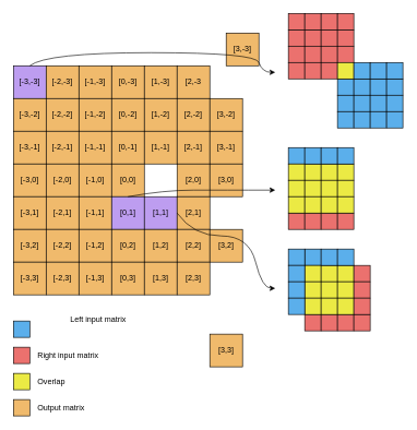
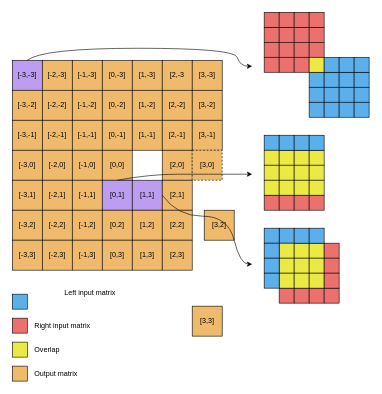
  <mxCell id="0" />
  <mxCell id="1" parent="0" />
  <mxCell id="2" value="[-3,-3]" style="rounded=0;whiteSpace=wrap;html=1;fillColor=#BD9DF0;" parent="1" vertex="1"><mxGeometry x="20" y="100" width="50" height="50" as="geometry" /></mxCell>
  <mxCell id="3" value="[-2,-3]" style="rounded=0;whiteSpace=wrap;html=1;fillColor=#F0BA6C;" parent="1" vertex="1"><mxGeometry x="70" y="100" width="50" height="50" as="geometry" /></mxCell>
  <mxCell id="4" value="[-1,-3]" style="rounded=0;whiteSpace=wrap;html=1;fillColor=#F0BA6C;" parent="1" vertex="1"><mxGeometry x="120" y="100" width="50" height="50" as="geometry" /></mxCell>
  <mxCell id="5" value="[0,-3]" style="rounded=0;whiteSpace=wrap;html=1;fillColor=#F0BA6C;" parent="1" vertex="1"><mxGeometry x="170" y="100" width="50" height="50" as="geometry" /></mxCell>
  <mxCell id="6" value="[1,-3]" style="rounded=0;whiteSpace=wrap;html=1;fillColor=#F0BA6C;" parent="1" vertex="1"><mxGeometry x="220" y="100" width="50" height="50" as="geometry" /></mxCell>
  <mxCell id="7" value="[2,-3" style="rounded=0;whiteSpace=wrap;html=1;fillColor=#F0BA6C;" parent="1" vertex="1"><mxGeometry x="270" y="100" width="50" height="50" as="geometry" /></mxCell>
- <mxCell id="8" value="[3,-3]" style="rounded=0;whiteSpace=wrap;html=1;fillColor=#F0BA6C;" parent="1" vertex="1"><mxGeometry x="345" y="50" width="50" height="50" as="geometry" /></mxCell>
+ <mxCell id="8" value="[3,-3]" style="rounded=0;whiteSpace=wrap;html=1;fillColor=#F0BA6C;" parent="1" vertex="1"><mxGeometry x="320" y="100" width="50" height="50" as="geometry" /></mxCell>
  <mxCell id="9" value="[-3,-2]" style="rounded=0;whiteSpace=wrap;html=1;fillColor=#F0BA6C;" parent="1" vertex="1"><mxGeometry x="20" y="150" width="50" height="50" as="geometry" /></mxCell>
  <mxCell id="10" value="[-2,-2]" style="rounded=0;whiteSpace=wrap;html=1;fillColor=#F0BA6C;" parent="1" vertex="1"><mxGeometry x="70" y="150" width="50" height="50" as="geometry" /></mxCell>
  <mxCell id="11" value="[-1,-2]" style="rounded=0;whiteSpace=wrap;html=1;fillColor=#F0BA6C;" parent="1" vertex="1"><mxGeometry x="120" y="150" width="50" height="50" as="geometry" /></mxCell>
  <mxCell id="12" value="[0,-2]" style="rounded=0;whiteSpace=wrap;html=1;fillColor=#F0BA6C;" parent="1" vertex="1"><mxGeometry x="170" y="150" width="50" height="50" as="geometry" /></mxCell>
  <mxCell id="13" value="[1,-2]" style="rounded=0;whiteSpace=wrap;html=1;fillColor=#F0BA6C;" parent="1" vertex="1"><mxGeometry x="220" y="150" width="50" height="50" as="geometry" /></mxCell>
  <mxCell id="14" value="[2,-2]" style="rounded=0;whiteSpace=wrap;html=1;fillColor=#F0BA6C;" parent="1" vertex="1"><mxGeometry x="270" y="150" width="50" height="50" as="geometry" /></mxCell>
  <mxCell id="15" value="[3,-2]" style="rounded=0;whiteSpace=wrap;html=1;fillColor=#F0BA6C;" parent="1" vertex="1"><mxGeometry x="320" y="150" width="50" height="50" as="geometry" /></mxCell>
  <mxCell id="16" value="[-3,-1]" style="rounded=0;whiteSpace=wrap;html=1;fillColor=#F0BA6C;" parent="1" vertex="1"><mxGeometry x="20" y="200" width="50" height="50" as="geometry" /></mxCell>
  <mxCell id="17" value="[-2,-1]" style="rounded=0;whiteSpace=wrap;html=1;fillColor=#F0BA6C;" parent="1" vertex="1"><mxGeometry x="70" y="200" width="50" height="50" as="geometry" /></mxCell>
  <mxCell id="18" value="[-1,-1]" style="rounded=0;whiteSpace=wrap;html=1;fillColor=#F0BA6C;" parent="1" vertex="1"><mxGeometry x="120" y="200" width="50" height="50" as="geometry" /></mxCell>
  <mxCell id="19" value="[0,-1]" style="rounded=0;whiteSpace=wrap;html=1;fillColor=#F0BA6C;" parent="1" vertex="1"><mxGeometry x="170" y="200" width="50" height="50" as="geometry" /></mxCell>
  <mxCell id="20" value="[1,-1]" style="rounded=0;whiteSpace=wrap;html=1;fillColor=#F0BA6C;" parent="1" vertex="1"><mxGeometry x="220" y="200" width="50" height="50" as="geometry" /></mxCell>
  <mxCell id="21" value="[2,-1]" style="rounded=0;whiteSpace=wrap;html=1;fillColor=#F0BA6C;" parent="1" vertex="1"><mxGeometry x="270" y="200" width="50" height="50" as="geometry" /></mxCell>
  <mxCell id="22" value="[3,-1]" style="rounded=0;whiteSpace=wrap;html=1;fillColor=#F0BA6C;" parent="1" vertex="1"><mxGeometry x="320" y="200" width="50" height="50" as="geometry" /></mxCell>
  <mxCell id="23" value="[-3,0]" style="rounded=0;whiteSpace=wrap;html=1;fillColor=#F0BA6C;" parent="1" vertex="1"><mxGeometry x="20" y="250" width="50" height="50" as="geometry" /></mxCell>
  <mxCell id="24" value="[-2,0]" style="rounded=0;whiteSpace=wrap;html=1;fillColor=#F0BA6C;" parent="1" vertex="1"><mxGeometry x="70" y="250" width="50" height="50" as="geometry" /></mxCell>
  <mxCell id="25" value="[-1,0]" style="rounded=0;whiteSpace=wrap;html=1;fillColor=#F0BA6C;" parent="1" vertex="1"><mxGeometry x="120" y="250" width="50" height="50" as="geometry" /></mxCell>
  <mxCell id="26" value="[0,0]" style="rounded=0;whiteSpace=wrap;html=1;fillColor=#F0BA6C;" parent="1" vertex="1"><mxGeometry x="170" y="250" width="50" height="50" as="geometry" /></mxCell>
  <mxCell id="27" value="[2,0]" style="rounded=0;whiteSpace=wrap;html=1;fillColor=#F0BA6C;" parent="1" vertex="1"><mxGeometry x="270" y="250" width="50" height="50" as="geometry" /></mxCell>
- <mxCell id="28" value="[3,0]" style="rounded=0;whiteSpace=wrap;html=1;fillColor=#F0BA6C;" parent="1" vertex="1"><mxGeometry x="320" y="250" width="50" height="50" as="geometry" /></mxCell>
+ <mxCell id="28" value="[3,0]" style="rounded=0;whiteSpace=wrap;html=1;fillColor=#F0BA6C;dashed=1;" parent="1" vertex="1"><mxGeometry x="320" y="250" width="50" height="50" as="geometry" /></mxCell>
  <mxCell id="29" value="[-3,1]" style="rounded=0;whiteSpace=wrap;html=1;fillColor=#F0BA6C;" parent="1" vertex="1"><mxGeometry x="20" y="300" width="50" height="50" as="geometry" /></mxCell>
  <mxCell id="30" value="[-2,1]" style="rounded=0;whiteSpace=wrap;html=1;fillColor=#F0BA6C;" parent="1" vertex="1"><mxGeometry x="70" y="300" width="50" height="50" as="geometry" /></mxCell>
  <mxCell id="31" value="[-1,1]" style="rounded=0;whiteSpace=wrap;html=1;fillColor=#F0BA6C;" parent="1" vertex="1"><mxGeometry x="120" y="300" width="50" height="50" as="geometry" /></mxCell>
  <mxCell id="32" value="[0,1]" style="rounded=0;whiteSpace=wrap;html=1;fillColor=#BD9DF0;" parent="1" vertex="1"><mxGeometry x="170" y="300" width="50" height="50" as="geometry" /></mxCell>
  <mxCell id="33" value="[1,1]" style="rounded=0;whiteSpace=wrap;html=1;fillColor=#BD9DF0;" parent="1" vertex="1"><mxGeometry x="220" y="300" width="50" height="50" as="geometry" /></mxCell>
  <mxCell id="34" value="[2,1]" style="rounded=0;whiteSpace=wrap;html=1;fillColor=#F0BA6C;" parent="1" vertex="1"><mxGeometry x="270" y="300" width="50" height="50" as="geometry" /></mxCell>
  <mxCell id="35" value="[-3,2]" style="rounded=0;whiteSpace=wrap;html=1;fillColor=#F0BA6C;" parent="1" vertex="1"><mxGeometry x="20" y="350" width="50" height="50" as="geometry" /></mxCell>
  <mxCell id="36" value="[-2,2]" style="rounded=0;whiteSpace=wrap;html=1;fillColor=#F0BA6C;" parent="1" vertex="1"><mxGeometry x="70" y="350" width="50" height="50" as="geometry" /></mxCell>
  <mxCell id="37" value="[-1,2]" style="rounded=0;whiteSpace=wrap;html=1;fillColor=#F0BA6C;" parent="1" vertex="1"><mxGeometry x="120" y="350" width="50" height="50" as="geometry" /></mxCell>
  <mxCell id="38" value="[0,2]" style="rounded=0;whiteSpace=wrap;html=1;fillColor=#F0BA6C;" parent="1" vertex="1"><mxGeometry x="170" y="350" width="50" height="50" as="geometry" /></mxCell>
  <mxCell id="39" value="[1,2]" style="rounded=0;whiteSpace=wrap;html=1;fillColor=#F0BA6C;" parent="1" vertex="1"><mxGeometry x="220" y="350" width="50" height="50" as="geometry" /></mxCell>
  <mxCell id="40" value="[2,2]" style="rounded=0;whiteSpace=wrap;html=1;fillColor=#F0BA6C;" parent="1" vertex="1"><mxGeometry x="270" y="350" width="50" height="50" as="geometry" /></mxCell>
- <mxCell id="41" value="[3,2]" style="rounded=0;whiteSpace=wrap;html=1;fillColor=#F0BA6C;" parent="1" vertex="1"><mxGeometry x="320" y="350" width="50" height="50" as="geometry" /></mxCell>
+ <mxCell id="41" value="[3,2]" style="rounded=0;whiteSpace=wrap;html=1;fillColor=#F0BA6C;" parent="1" vertex="1"><mxGeometry x="340" y="350" width="50" height="50" as="geometry" /></mxCell>
  <mxCell id="42" value="[-3,3]" style="rounded=0;whiteSpace=wrap;html=1;fillColor=#F0BA6C;" parent="1" vertex="1"><mxGeometry x="20" y="400" width="50" height="50" as="geometry" /></mxCell>
  <mxCell id="43" value="[-2,3]" style="rounded=0;whiteSpace=wrap;html=1;fillColor=#F0BA6C;" parent="1" vertex="1"><mxGeometry x="70" y="400" width="50" height="50" as="geometry" /></mxCell>
  <mxCell id="44" value="[-1,3]" style="rounded=0;whiteSpace=wrap;html=1;fillColor=#F0BA6C;" parent="1" vertex="1"><mxGeometry x="120" y="400" width="50" height="50" as="geometry" /></mxCell>
  <mxCell id="45" value="[0,3]" style="rounded=0;whiteSpace=wrap;html=1;fillColor=#F0BA6C;" parent="1" vertex="1"><mxGeometry x="170" y="400" width="50" height="50" as="geometry" /></mxCell>
  <mxCell id="46" value="[1,3]" style="rounded=0;whiteSpace=wrap;html=1;fillColor=#F0BA6C;" parent="1" vertex="1"><mxGeometry x="220" y="400" width="50" height="50" as="geometry" /></mxCell>
  <mxCell id="47" value="[2,3]" style="rounded=0;whiteSpace=wrap;html=1;fillColor=#F0BA6C;" parent="1" vertex="1"><mxGeometry x="270" y="400" width="50" height="50" as="geometry" /></mxCell>
  <mxCell id="48" value="[3,3]" style="rounded=0;whiteSpace=wrap;html=1;fillColor=#F0BA6C;" parent="1" vertex="1"><mxGeometry x="320" y="510" width="50" height="50" as="geometry" /></mxCell>
  <mxCell id="49" value="" style="curved=1;endArrow=classic;html=1;rounded=0;exitX=0.5;exitY=0;exitDx=0;exitDy=0;" parent="1" source="2" edge="1"><mxGeometry width="50" height="50" relative="1" as="geometry"><mxPoint x="520" y="300" as="sourcePoint" /><mxPoint x="420" y="110" as="targetPoint" /><Array as="points"><mxPoint x="70" y="80" /><mxPoint x="390" y="80" /><mxPoint x="400" y="110" /></Array></mxGeometry></mxCell>
  <mxCell id="50" value="" style="curved=1;endArrow=classic;html=1;rounded=0;exitX=0.5;exitY=1;exitDx=0;exitDy=0;" parent="1" source="26" edge="1"><mxGeometry width="50" height="50" relative="1" as="geometry"><mxPoint x="520" y="190" as="sourcePoint" /><mxPoint x="420" y="290" as="targetPoint" /><Array as="points"><mxPoint x="250" y="290" /><mxPoint x="340" y="290" /></Array></mxGeometry></mxCell>
  <mxCell id="51" value="" style="curved=1;endArrow=classic;html=1;rounded=0;exitX=0;exitY=0.5;exitDx=0;exitDy=0;" parent="1" source="34" edge="1"><mxGeometry width="50" height="50" relative="1" as="geometry"><mxPoint x="205" y="310" as="sourcePoint" /><mxPoint x="420" y="440" as="targetPoint" /><Array as="points"><mxPoint x="295" y="360" /><mxPoint x="380" y="360" /><mxPoint x="400" y="440" /></Array></mxGeometry></mxCell>
  <mxCell id="52" value="" style="group" parent="1" vertex="1" connectable="0"><mxGeometry x="440" y="225" width="100" height="125" as="geometry" /></mxCell>
  <mxCell id="53" value="" style="rounded=0;whiteSpace=wrap;html=1;fillColor=#5BAFEB;aspect=fixed;" parent="52" vertex="1"><mxGeometry width="25" height="25" as="geometry" /></mxCell>
  <mxCell id="54" value="" style="rounded=0;whiteSpace=wrap;html=1;fillColor=#EBEA44;aspect=fixed;" parent="52" vertex="1"><mxGeometry y="25" width="25" height="25" as="geometry" /></mxCell>
  <mxCell id="55" value="" style="rounded=0;whiteSpace=wrap;html=1;fillColor=#EBEA44;aspect=fixed;" parent="52" vertex="1"><mxGeometry x="25" y="25" width="25" height="25" as="geometry" /></mxCell>
  <mxCell id="56" value="" style="rounded=0;whiteSpace=wrap;html=1;fillColor=#EBEA44;aspect=fixed;" parent="52" vertex="1"><mxGeometry x="50" y="25" width="25" height="25" as="geometry" /></mxCell>
  <mxCell id="57" value="" style="rounded=0;whiteSpace=wrap;html=1;fillColor=#EBEA44;aspect=fixed;" parent="52" vertex="1"><mxGeometry x="75" y="25" width="25" height="25" as="geometry" /></mxCell>
  <mxCell id="58" value="" style="rounded=0;whiteSpace=wrap;html=1;fillColor=#5BAFEB;aspect=fixed;" parent="52" vertex="1"><mxGeometry x="25" width="25" height="25" as="geometry" /></mxCell>
  <mxCell id="59" value="" style="rounded=0;whiteSpace=wrap;html=1;fillColor=#5BAFEB;aspect=fixed;" parent="52" vertex="1"><mxGeometry x="50" width="25" height="25" as="geometry" /></mxCell>
  <mxCell id="60" value="" style="rounded=0;whiteSpace=wrap;html=1;fillColor=#5BAFEB;aspect=fixed;" parent="52" vertex="1"><mxGeometry x="75" width="25" height="25" as="geometry" /></mxCell>
  <mxCell id="61" value="" style="rounded=0;whiteSpace=wrap;html=1;fillColor=#EB716E;aspect=fixed;" parent="52" vertex="1"><mxGeometry y="100" width="25" height="25" as="geometry" /></mxCell>
  <mxCell id="62" value="" style="rounded=0;whiteSpace=wrap;html=1;fillColor=#EB716E;aspect=fixed;" parent="52" vertex="1"><mxGeometry x="25" y="100" width="25" height="25" as="geometry" /></mxCell>
  <mxCell id="63" value="" style="rounded=0;whiteSpace=wrap;html=1;fillColor=#EB716E;aspect=fixed;" parent="52" vertex="1"><mxGeometry x="50" y="100" width="25" height="25" as="geometry" /></mxCell>
  <mxCell id="64" value="" style="rounded=0;whiteSpace=wrap;html=1;fillColor=#EB716E;aspect=fixed;" parent="52" vertex="1"><mxGeometry x="75" y="100" width="25" height="25" as="geometry" /></mxCell>
  <mxCell id="65" value="" style="rounded=0;whiteSpace=wrap;html=1;fillColor=#EBEA44;aspect=fixed;" parent="52" vertex="1"><mxGeometry y="50" width="25" height="25" as="geometry" /></mxCell>
  <mxCell id="66" value="" style="rounded=0;whiteSpace=wrap;html=1;fillColor=#EBEA44;aspect=fixed;" parent="52" vertex="1"><mxGeometry x="25" y="50" width="25" height="25" as="geometry" /></mxCell>
  <mxCell id="67" value="" style="rounded=0;whiteSpace=wrap;html=1;fillColor=#EBEA44;aspect=fixed;" parent="52" vertex="1"><mxGeometry x="50" y="50" width="25" height="25" as="geometry" /></mxCell>
  <mxCell id="68" value="" style="rounded=0;whiteSpace=wrap;html=1;fillColor=#EBEA44;aspect=fixed;" parent="52" vertex="1"><mxGeometry x="75" y="50" width="25" height="25" as="geometry" /></mxCell>
  <mxCell id="69" value="" style="rounded=0;whiteSpace=wrap;html=1;fillColor=#EBEA44;aspect=fixed;" parent="52" vertex="1"><mxGeometry y="75" width="25" height="25" as="geometry" /></mxCell>
  <mxCell id="70" value="" style="rounded=0;whiteSpace=wrap;html=1;fillColor=#EBEA44;aspect=fixed;" parent="52" vertex="1"><mxGeometry x="25" y="75" width="25" height="25" as="geometry" /></mxCell>
  <mxCell id="71" value="" style="rounded=0;whiteSpace=wrap;html=1;fillColor=#EBEA44;aspect=fixed;" parent="52" vertex="1"><mxGeometry x="50" y="75" width="25" height="25" as="geometry" /></mxCell>
  <mxCell id="72" value="" style="rounded=0;whiteSpace=wrap;html=1;fillColor=#EBEA44;aspect=fixed;" parent="52" vertex="1"><mxGeometry x="75" y="75" width="25" height="25" as="geometry" /></mxCell>
  <mxCell id="73" value="" style="group" parent="1" vertex="1" connectable="0"><mxGeometry x="440" y="380" width="125" height="125" as="geometry" /></mxCell>
  <mxCell id="74" value="" style="rounded=0;whiteSpace=wrap;html=1;fillColor=#5BAFEB;aspect=fixed;" parent="73" vertex="1"><mxGeometry x="25" width="25" height="25" as="geometry" /></mxCell>
  <mxCell id="75" value="" style="rounded=0;whiteSpace=wrap;html=1;fillColor=#EBEA44;aspect=fixed;" parent="73" vertex="1"><mxGeometry x="25" y="25" width="25" height="25" as="geometry" /></mxCell>
  <mxCell id="76" value="" style="rounded=0;whiteSpace=wrap;html=1;fillColor=#EBEA44;aspect=fixed;" parent="73" vertex="1"><mxGeometry x="50" y="25" width="25" height="25" as="geometry" /></mxCell>
  <mxCell id="77" value="" style="rounded=0;whiteSpace=wrap;html=1;fillColor=#EBEA44;aspect=fixed;" parent="73" vertex="1"><mxGeometry x="75" y="25" width="25" height="25" as="geometry" /></mxCell>
  <mxCell id="78" value="" style="rounded=0;whiteSpace=wrap;html=1;fillColor=#EB716E;aspect=fixed;" parent="73" vertex="1"><mxGeometry x="100" y="25" width="25" height="25" as="geometry" /></mxCell>
  <mxCell id="79" value="" style="rounded=0;whiteSpace=wrap;html=1;fillColor=#5BAFEB;aspect=fixed;" parent="73" vertex="1"><mxGeometry x="50" width="25" height="25" as="geometry" /></mxCell>
  <mxCell id="80" value="" style="rounded=0;whiteSpace=wrap;html=1;fillColor=#5BAFEB;aspect=fixed;" parent="73" vertex="1"><mxGeometry x="75" width="25" height="25" as="geometry" /></mxCell>
  <mxCell id="81" value="" style="rounded=0;whiteSpace=wrap;html=1;fillColor=#EB716E;aspect=fixed;" parent="73" vertex="1"><mxGeometry x="25" y="100" width="25" height="25" as="geometry" /></mxCell>
  <mxCell id="82" value="" style="rounded=0;whiteSpace=wrap;html=1;fillColor=#EB716E;aspect=fixed;" parent="73" vertex="1"><mxGeometry x="50" y="100" width="25" height="25" as="geometry" /></mxCell>
  <mxCell id="83" value="" style="rounded=0;whiteSpace=wrap;html=1;fillColor=#EB716E;aspect=fixed;" parent="73" vertex="1"><mxGeometry x="75" y="100" width="25" height="25" as="geometry" /></mxCell>
  <mxCell id="84" value="" style="rounded=0;whiteSpace=wrap;html=1;fillColor=#EB716E;aspect=fixed;" parent="73" vertex="1"><mxGeometry x="100" y="100" width="25" height="25" as="geometry" /></mxCell>
  <mxCell id="85" value="" style="rounded=0;whiteSpace=wrap;html=1;fillColor=#EBEA44;aspect=fixed;" parent="73" vertex="1"><mxGeometry x="25" y="50" width="25" height="25" as="geometry" /></mxCell>
  <mxCell id="86" value="" style="rounded=0;whiteSpace=wrap;html=1;fillColor=#EBEA44;aspect=fixed;" parent="73" vertex="1"><mxGeometry x="50" y="50" width="25" height="25" as="geometry" /></mxCell>
  <mxCell id="87" value="" style="rounded=0;whiteSpace=wrap;html=1;fillColor=#EBEA44;aspect=fixed;" parent="73" vertex="1"><mxGeometry x="75" y="50" width="25" height="25" as="geometry" /></mxCell>
  <mxCell id="88" value="" style="rounded=0;whiteSpace=wrap;html=1;fillColor=#EB716E;aspect=fixed;" parent="73" vertex="1"><mxGeometry x="100" y="50" width="25" height="25" as="geometry" /></mxCell>
  <mxCell id="89" value="" style="rounded=0;whiteSpace=wrap;html=1;fillColor=#EBEA44;aspect=fixed;" parent="73" vertex="1"><mxGeometry x="25" y="75" width="25" height="25" as="geometry" /></mxCell>
  <mxCell id="90" value="" style="rounded=0;whiteSpace=wrap;html=1;fillColor=#EBEA44;aspect=fixed;" parent="73" vertex="1"><mxGeometry x="50" y="75" width="25" height="25" as="geometry" /></mxCell>
  <mxCell id="91" value="" style="rounded=0;whiteSpace=wrap;html=1;fillColor=#EBEA44;aspect=fixed;" parent="73" vertex="1"><mxGeometry x="75" y="75" width="25" height="25" as="geometry" /></mxCell>
  <mxCell id="92" value="" style="rounded=0;whiteSpace=wrap;html=1;fillColor=#EB716E;aspect=fixed;" parent="73" vertex="1"><mxGeometry x="100" y="75" width="25" height="25" as="geometry" /></mxCell>
  <mxCell id="93" value="" style="rounded=0;whiteSpace=wrap;html=1;fillColor=#5BAFEB;aspect=fixed;" parent="73" vertex="1"><mxGeometry width="25" height="25" as="geometry" /></mxCell>
  <mxCell id="94" value="" style="rounded=0;whiteSpace=wrap;html=1;fillColor=#5BAFEB;aspect=fixed;" parent="73" vertex="1"><mxGeometry y="25" width="25" height="25" as="geometry" /></mxCell>
  <mxCell id="95" value="" style="rounded=0;whiteSpace=wrap;html=1;fillColor=#5BAFEB;aspect=fixed;" parent="73" vertex="1"><mxGeometry y="50" width="25" height="25" as="geometry" /></mxCell>
  <mxCell id="96" value="" style="rounded=0;whiteSpace=wrap;html=1;fillColor=#5BAFEB;aspect=fixed;" parent="73" vertex="1"><mxGeometry y="75" width="25" height="25" as="geometry" /></mxCell>
  <mxCell id="97" value="" style="rounded=0;whiteSpace=wrap;html=1;fillColor=#5BAFEB;aspect=fixed;" parent="1" vertex="1"><mxGeometry x="20" y="490" width="25" height="25" as="geometry" /></mxCell>
  <mxCell id="98" value="" style="group" parent="1" vertex="1" connectable="0"><mxGeometry x="440" y="20" width="175" height="175" as="geometry" /></mxCell>
  <mxCell id="99" value="" style="rounded=0;whiteSpace=wrap;html=1;fillColor=#EB716E;aspect=fixed;" parent="98" vertex="1"><mxGeometry y="25" width="25" height="25" as="geometry" /></mxCell>
  <mxCell id="100" value="" style="rounded=0;whiteSpace=wrap;html=1;fillColor=#EB716E;aspect=fixed;" parent="98" vertex="1"><mxGeometry x="25" y="25" width="25" height="25" as="geometry" /></mxCell>
  <mxCell id="101" value="" style="rounded=0;whiteSpace=wrap;html=1;fillColor=#EB716E;aspect=fixed;" parent="98" vertex="1"><mxGeometry x="50" y="25" width="25" height="25" as="geometry" /></mxCell>
  <mxCell id="102" value="" style="rounded=0;whiteSpace=wrap;html=1;fillColor=#EB716E;aspect=fixed;" parent="98" vertex="1"><mxGeometry x="75" y="25" width="25" height="25" as="geometry" /></mxCell>
  <mxCell id="103" value="" style="rounded=0;whiteSpace=wrap;html=1;fillColor=#5BAFEB;aspect=fixed;" parent="98" vertex="1"><mxGeometry x="75" y="100" width="25" height="25" as="geometry" /></mxCell>
  <mxCell id="104" value="" style="rounded=0;whiteSpace=wrap;html=1;fillColor=#5BAFEB;aspect=fixed;" parent="98" vertex="1"><mxGeometry x="100" y="100" width="25" height="25" as="geometry" /></mxCell>
  <mxCell id="105" value="" style="rounded=0;whiteSpace=wrap;html=1;fillColor=#5BAFEB;aspect=fixed;" parent="98" vertex="1"><mxGeometry x="125" y="100" width="25" height="25" as="geometry" /></mxCell>
  <mxCell id="106" value="" style="rounded=0;whiteSpace=wrap;html=1;fillColor=#5BAFEB;aspect=fixed;" parent="98" vertex="1"><mxGeometry x="150" y="100" width="25" height="25" as="geometry" /></mxCell>
  <mxCell id="107" value="" style="rounded=0;whiteSpace=wrap;html=1;fillColor=#EB716E;aspect=fixed;" parent="98" vertex="1"><mxGeometry y="50" width="25" height="25" as="geometry" /></mxCell>
  <mxCell id="108" value="" style="rounded=0;whiteSpace=wrap;html=1;fillColor=#EB716E;aspect=fixed;" parent="98" vertex="1"><mxGeometry x="25" y="50" width="25" height="25" as="geometry" /></mxCell>
  <mxCell id="109" value="" style="rounded=0;whiteSpace=wrap;html=1;fillColor=#EB716E;aspect=fixed;" parent="98" vertex="1"><mxGeometry x="50" y="50" width="25" height="25" as="geometry" /></mxCell>
  <mxCell id="110" value="" style="rounded=0;whiteSpace=wrap;html=1;fillColor=#EB716E;aspect=fixed;" parent="98" vertex="1"><mxGeometry x="75" y="50" width="25" height="25" as="geometry" /></mxCell>
  <mxCell id="111" value="" style="rounded=0;whiteSpace=wrap;html=1;fillColor=#EB716E;aspect=fixed;" parent="98" vertex="1"><mxGeometry y="75" width="25" height="25" as="geometry" /></mxCell>
  <mxCell id="112" value="" style="rounded=0;whiteSpace=wrap;html=1;fillColor=#EB716E;aspect=fixed;" parent="98" vertex="1"><mxGeometry x="25" y="75" width="25" height="25" as="geometry" /></mxCell>
  <mxCell id="113" value="" style="rounded=0;whiteSpace=wrap;html=1;fillColor=#EB716E;aspect=fixed;" parent="98" vertex="1"><mxGeometry x="50" y="75" width="25" height="25" as="geometry" /></mxCell>
  <mxCell id="114" value="" style="rounded=0;whiteSpace=wrap;html=1;fillColor=#EBEA44;aspect=fixed;" parent="98" vertex="1"><mxGeometry x="75" y="75" width="25" height="25" as="geometry" /></mxCell>
  <mxCell id="115" value="" style="rounded=0;whiteSpace=wrap;html=1;fillColor=#5BAFEB;aspect=fixed;" parent="98" vertex="1"><mxGeometry x="100" y="75" width="25" height="25" as="geometry" /></mxCell>
  <mxCell id="116" value="" style="rounded=0;whiteSpace=wrap;html=1;fillColor=#5BAFEB;aspect=fixed;" parent="98" vertex="1"><mxGeometry x="125" y="75" width="25" height="25" as="geometry" /></mxCell>
  <mxCell id="117" value="" style="rounded=0;whiteSpace=wrap;html=1;fillColor=#5BAFEB;aspect=fixed;" parent="98" vertex="1"><mxGeometry x="150" y="75" width="25" height="25" as="geometry" /></mxCell>
  <mxCell id="118" value="" style="rounded=0;whiteSpace=wrap;html=1;fillColor=#5BAFEB;aspect=fixed;" parent="98" vertex="1"><mxGeometry x="75" y="125" width="25" height="25" as="geometry" /></mxCell>
  <mxCell id="119" value="" style="rounded=0;whiteSpace=wrap;html=1;fillColor=#5BAFEB;aspect=fixed;" parent="98" vertex="1"><mxGeometry x="100" y="125" width="25" height="25" as="geometry" /></mxCell>
  <mxCell id="120" value="" style="rounded=0;whiteSpace=wrap;html=1;fillColor=#5BAFEB;aspect=fixed;" parent="98" vertex="1"><mxGeometry x="125" y="125" width="25" height="25" as="geometry" /></mxCell>
  <mxCell id="121" value="" style="rounded=0;whiteSpace=wrap;html=1;fillColor=#5BAFEB;aspect=fixed;" parent="98" vertex="1"><mxGeometry x="150" y="125" width="25" height="25" as="geometry" /></mxCell>
  <mxCell id="122" value="" style="rounded=0;whiteSpace=wrap;html=1;fillColor=#5BAFEB;aspect=fixed;" parent="98" vertex="1"><mxGeometry x="75" y="150" width="25" height="25" as="geometry" /></mxCell>
  <mxCell id="123" value="" style="rounded=0;whiteSpace=wrap;html=1;fillColor=#5BAFEB;aspect=fixed;" parent="98" vertex="1"><mxGeometry x="100" y="150" width="25" height="25" as="geometry" /></mxCell>
  <mxCell id="124" value="" style="rounded=0;whiteSpace=wrap;html=1;fillColor=#5BAFEB;aspect=fixed;" parent="98" vertex="1"><mxGeometry x="125" y="150" width="25" height="25" as="geometry" /></mxCell>
  <mxCell id="125" value="" style="rounded=0;whiteSpace=wrap;html=1;fillColor=#5BAFEB;aspect=fixed;" parent="98" vertex="1"><mxGeometry x="150" y="150" width="25" height="25" as="geometry" /></mxCell>
  <mxCell id="126" value="" style="rounded=0;whiteSpace=wrap;html=1;fillColor=#EB716E;aspect=fixed;" parent="98" vertex="1"><mxGeometry width="25" height="25" as="geometry" /></mxCell>
  <mxCell id="127" value="" style="rounded=0;whiteSpace=wrap;html=1;fillColor=#EB716E;aspect=fixed;" parent="98" vertex="1"><mxGeometry x="25" width="25" height="25" as="geometry" /></mxCell>
  <mxCell id="128" value="" style="rounded=0;whiteSpace=wrap;html=1;fillColor=#EB716E;aspect=fixed;" parent="98" vertex="1"><mxGeometry x="50" width="25" height="25" as="geometry" /></mxCell>
  <mxCell id="129" value="" style="rounded=0;whiteSpace=wrap;html=1;fillColor=#EB716E;aspect=fixed;" parent="98" vertex="1"><mxGeometry x="75" width="25" height="25" as="geometry" /></mxCell>
  <mxCell id="130" value="" style="rounded=0;whiteSpace=wrap;html=1;fillColor=#EB716E;aspect=fixed;" parent="1" vertex="1"><mxGeometry x="20" y="530" width="25" height="25" as="geometry" /></mxCell>
  <mxCell id="131" value="" style="rounded=0;whiteSpace=wrap;html=1;fillColor=#EBEA44;aspect=fixed;" parent="1" vertex="1"><mxGeometry x="20" y="570" width="25" height="25" as="geometry" /></mxCell>
  <mxCell id="132" value="Left input matrix" style="text;html=1;align=left;verticalAlign=middle;resizable=0;points=[];autosize=1;strokeColor=none;fillColor=none;" parent="1" vertex="1"><mxGeometry x="105" y="477.5" width="100" height="20" as="geometry" /></mxCell>
  <mxCell id="133" value="Right input matrix" style="text;html=1;align=left;verticalAlign=middle;resizable=0;points=[];autosize=1;strokeColor=none;fillColor=none;" parent="1" vertex="1"><mxGeometry x="55" y="532.5" width="110" height="20" as="geometry" /></mxCell>
  <mxCell id="134" value="Overlap" style="text;html=1;align=left;verticalAlign=middle;resizable=0;points=[];autosize=1;strokeColor=none;fillColor=none;" parent="1" vertex="1"><mxGeometry x="55" y="572.5" width="60" height="20" as="geometry" /></mxCell>
  <mxCell id="135" value="" style="rounded=0;whiteSpace=wrap;html=1;fillColor=#F0BA6C;aspect=fixed;" parent="1" vertex="1"><mxGeometry x="20" y="610" width="25" height="25" as="geometry" /></mxCell>
  <mxCell id="136" value="Output matrix" style="text;html=1;align=left;verticalAlign=middle;resizable=0;points=[];autosize=1;strokeColor=none;fillColor=none;" parent="1" vertex="1"><mxGeometry x="55" y="612.5" width="90" height="20" as="geometry" /></mxCell>
